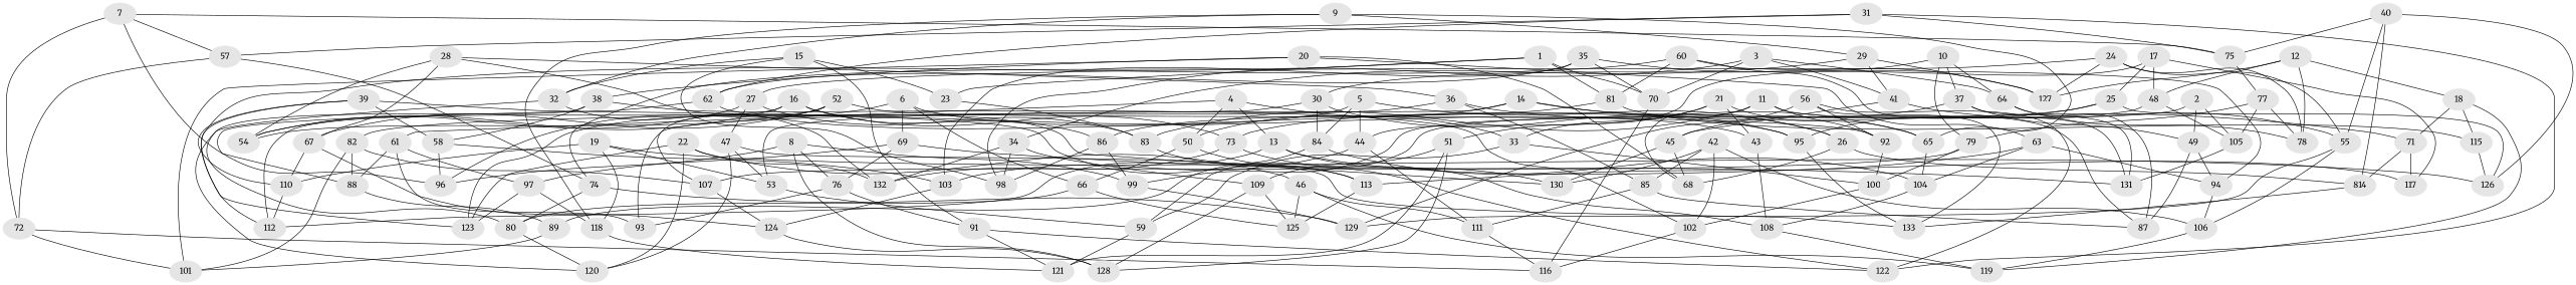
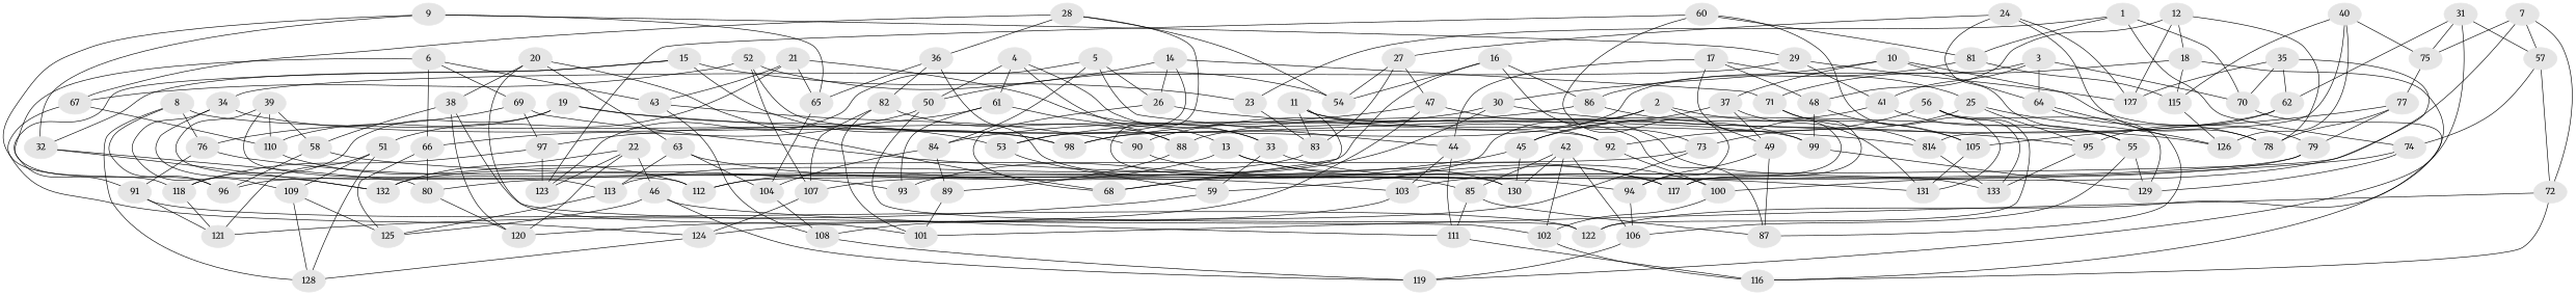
  graph {
    fontname=Merriweather
    node [color=gray90 fontname=Merriweather style=filled]
    edge [fontname=Merriweather]
    1
    23
    70
    74
    81
    83
    116
    80
    129
    86
    115
    2
    49
    59
+   90
    105
    87
    94
    121
    117
    131
    3
    41
    64
    98
    55
    45
    78
    4
    13
    33
    50
    61
    112
    130
    100
    66
    122
    93
    88
    97
    5
    26
    44
    84
    123
    68
    n48 [label=814]
    103
    111
    104
    89
    6
    43
    69
    96
    108
    125
    76
    7
    57
    72
    75
    101
    77
    8
    99
    128
    91
    9
    29
    32
    65
    118
    127
    34
    132
    10
    30
    37
    79
    95
    107
    11
    92
    113
    12
    18
    48
    71
    119
    14
    53
    15
    16
    54
    73
    17
    25
    126
    19
    110
    20
    38
    63
    120
    58
    102
    21
    51
    109
    22
    46
    24
    27
    47
    106
    133
    28
    36
    67
    82
    85
    124
    31
    62
    35
    39
    40
    42
    52
    56
    60
    1 -- 23
    1 -- 70
    1 -- 74
    1 -- 81
    23 -- 83
    70 -- 116
    74 -- 80
    74 -- 129
    81 -- 86
    81 -- 115
    83 -- 113
    80 -- 120
    86 -- 98
    86 -- 99
    115 -- 126
    2 -- 49
    2 -- 59
+   2 -- 90
    2 -- 105
    49 -- 87
    49 -- 94
    59 -- 121
+   90 -- 117
    105 -- 131
    94 -- 106
    3 -- 70
    3 -- 41
    3 -- 64
    3 -- 98
    41 -- 55
    41 -- 45
    64 -- 87
    64 -- 78
    55 -- 129
    55 -- 106
    45 -- 130
    45 -- 68
    4 -- 13
    4 -- 33
    4 -- 50
    4 -- 61
    13 -- 117
    13 -- 112
    13 -- 130
    33 -- 59
    33 -- 100
    50 -- 66
    50 -- 122
    61 -- 93
    61 -- 88
    61 -- 97
    100 -- 102
    66 -- 80
    66 -- 125
    88 -- 89
    97 -- 123
    97 -- 118
    5 -- 26
    5 -- 44
    5 -- 84
    5 -- 123
    26 -- 68
    26 -- n48
    44 -- 103
    44 -- 111
    84 -- 104
    84 -- 89
    n48 -- 133
    103 -- 124
    111 -- 116
    104 -- 108
    89 -- 101
    6 -- 66
    6 -- 43
    6 -- 69
    6 -- 96
+   43 -- 90
    43 -- 108
    69 -- 131
    69 -- 97
    69 -- 76
    108 -- 119
    76 -- 93
    76 -- 91
    7 -- 96
    7 -- 57
    7 -- 72
    7 -- 75
    57 -- 74
    57 -- 72
    72 -- 116
    72 -- 101
    75 -- 77
    77 -- 105
    77 -- 78
    77 -- 79
    8 -- 96
    8 -- 76
    8 -- 99
    8 -- 128
    99 -- 129
    91 -- 121
    91 -- 122
    9 -- 29
    9 -- 32
    9 -- 65
    9 -- 118
    29 -- 41
    29 -- 127
    29 -- 34
    32 -- 80
    32 -- 132
    65 -- 104
    118 -- 121
    34 -- 98
    34 -- 132
    34 -- 109
    10 -- 64
    10 -- 30
    10 -- 37
    10 -- 79
    30 -- 93
    30 -- 84
    30 -- 95
    37 -- 49
    37 -- 131
    37 -- 45
    79 -- 100
    79 -- 107
    95 -- 133
    107 -- 124
    11 -- 83
    11 -- 87
    11 -- 68
    11 -- 92
    92 -- 100
    113 -- 125
    12 -- 78
    12 -- 127
    12 -- 18
    12 -- 48
    18 -- 115
    18 -- 71
    18 -- 119
    48 -- 105
    48 -- 99
    71 -- 117
    71 -- n48
    14 -- 50
    14 -- 26
    14 -- 71
    14 -- 53
    53 -- 59
    15 -- 23
    15 -- 98
    15 -- 91
    15 -- 32
    16 -- 86
    16 -- 112
    16 -- 54
    16 -- 73
    73 -- 108
    73 -- 132
    17 -- 117
    17 -- 44
    17 -- 48
    17 -- 25
    25 -- 95
    25 -- 73
    25 -- 126
    19 -- 118
    19 -- 53
    19 -- 126
    19 -- 110
    110 -- 112
    20 -- 68
    20 -- 101
    20 -- 38
    20 -- 63
    38 -- 120
    38 -- 58
    38 -- 102
    63 -- 94
    63 -- 104
    63 -- 113
    58 -- 103
    58 -- 96
    102 -- 116
    21 -- 33
    21 -- 43
    21 -- 65
    21 -- 51
    51 -- 121
    51 -- 128
    51 -- 109
    109 -- 125
    109 -- 128
    22 -- 123
    22 -- 132
    22 -- 120
    22 -- 46
    46 -- 111
    46 -- 125
    46 -- 119
    24 -- 55
    24 -- 78
    24 -- 127
    24 -- 27
    27 -- 83
    27 -- 54
    27 -- 47
    47 -- 53
    47 -- 120
    47 -- 133
    106 -- 119
    28 -- 130
    28 -- 54
    28 -- 36
    28 -- 67
    36 -- 65
    36 -- 82
    36 -- 85
    67 -- 110
    67 -- 124
    82 -- 88
    82 -- 101
    82 -- 107
    85 -- 87
    85 -- 111
    124 -- 128
    31 -- 122
    31 -- 57
    31 -- 75
    31 -- 62
    62 -- 88
    62 -- 95
    35 -- 70
    35 -- 103
    35 -- 127
    35 -- 62
    39 -- 112
    39 -- 113
    39 -- 110
    39 -- 58
-   40 -- 55
+   40 -- 115
    40 -- n48
    40 -- 75
    40 -- 126
    42 -- 130
    42 -- 102
    42 -- 106
    42 -- 85
    52 -- 107
    52 -- 92
    52 -- 54
    52 -- 67
    56 -- 129
    56 -- 122
    56 -- 92
    56 -- 133
    60 -- 81
    60 -- 94
    60 -- 131
    60 -- 123
  }
